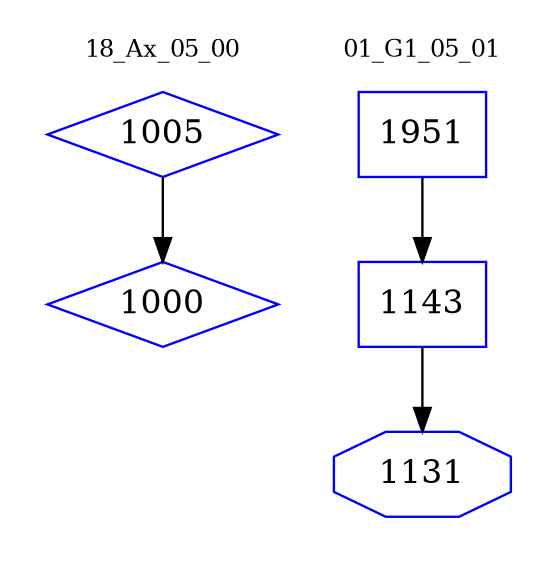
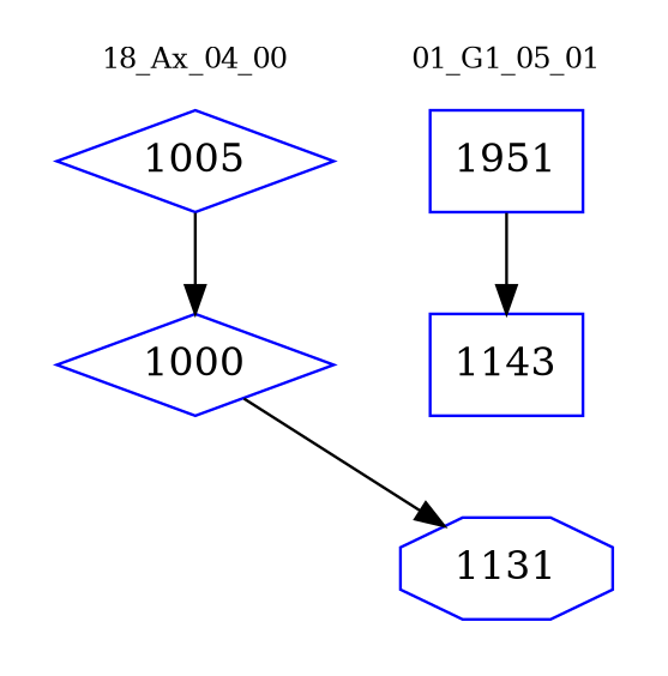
  digraph {
    node [color=blue shape=diamond]
    edge [arrowhead=normal color=black]
    n1 [label=1005]
    n2 [label=1000]
    n3 [label=1951 shape=box]
    n4 [label=1143 shape=box]
    n5 [label=1131 shape=octagon]
    subgraph cluster_1 {
      color=white
      fontsize=10
-     label="18_Ax_05_00"
+     label="18_Ax_04_00"
      n1
      n2
    }
    subgraph cluster_2 {
      color=white
      fontsize=10
      label="01_G1_05_01"
      n3
      n4
      n5
    }
    n1 -> n2
    n3 -> n4
-   n4 -> n5
+   n2 -> n5
  }
